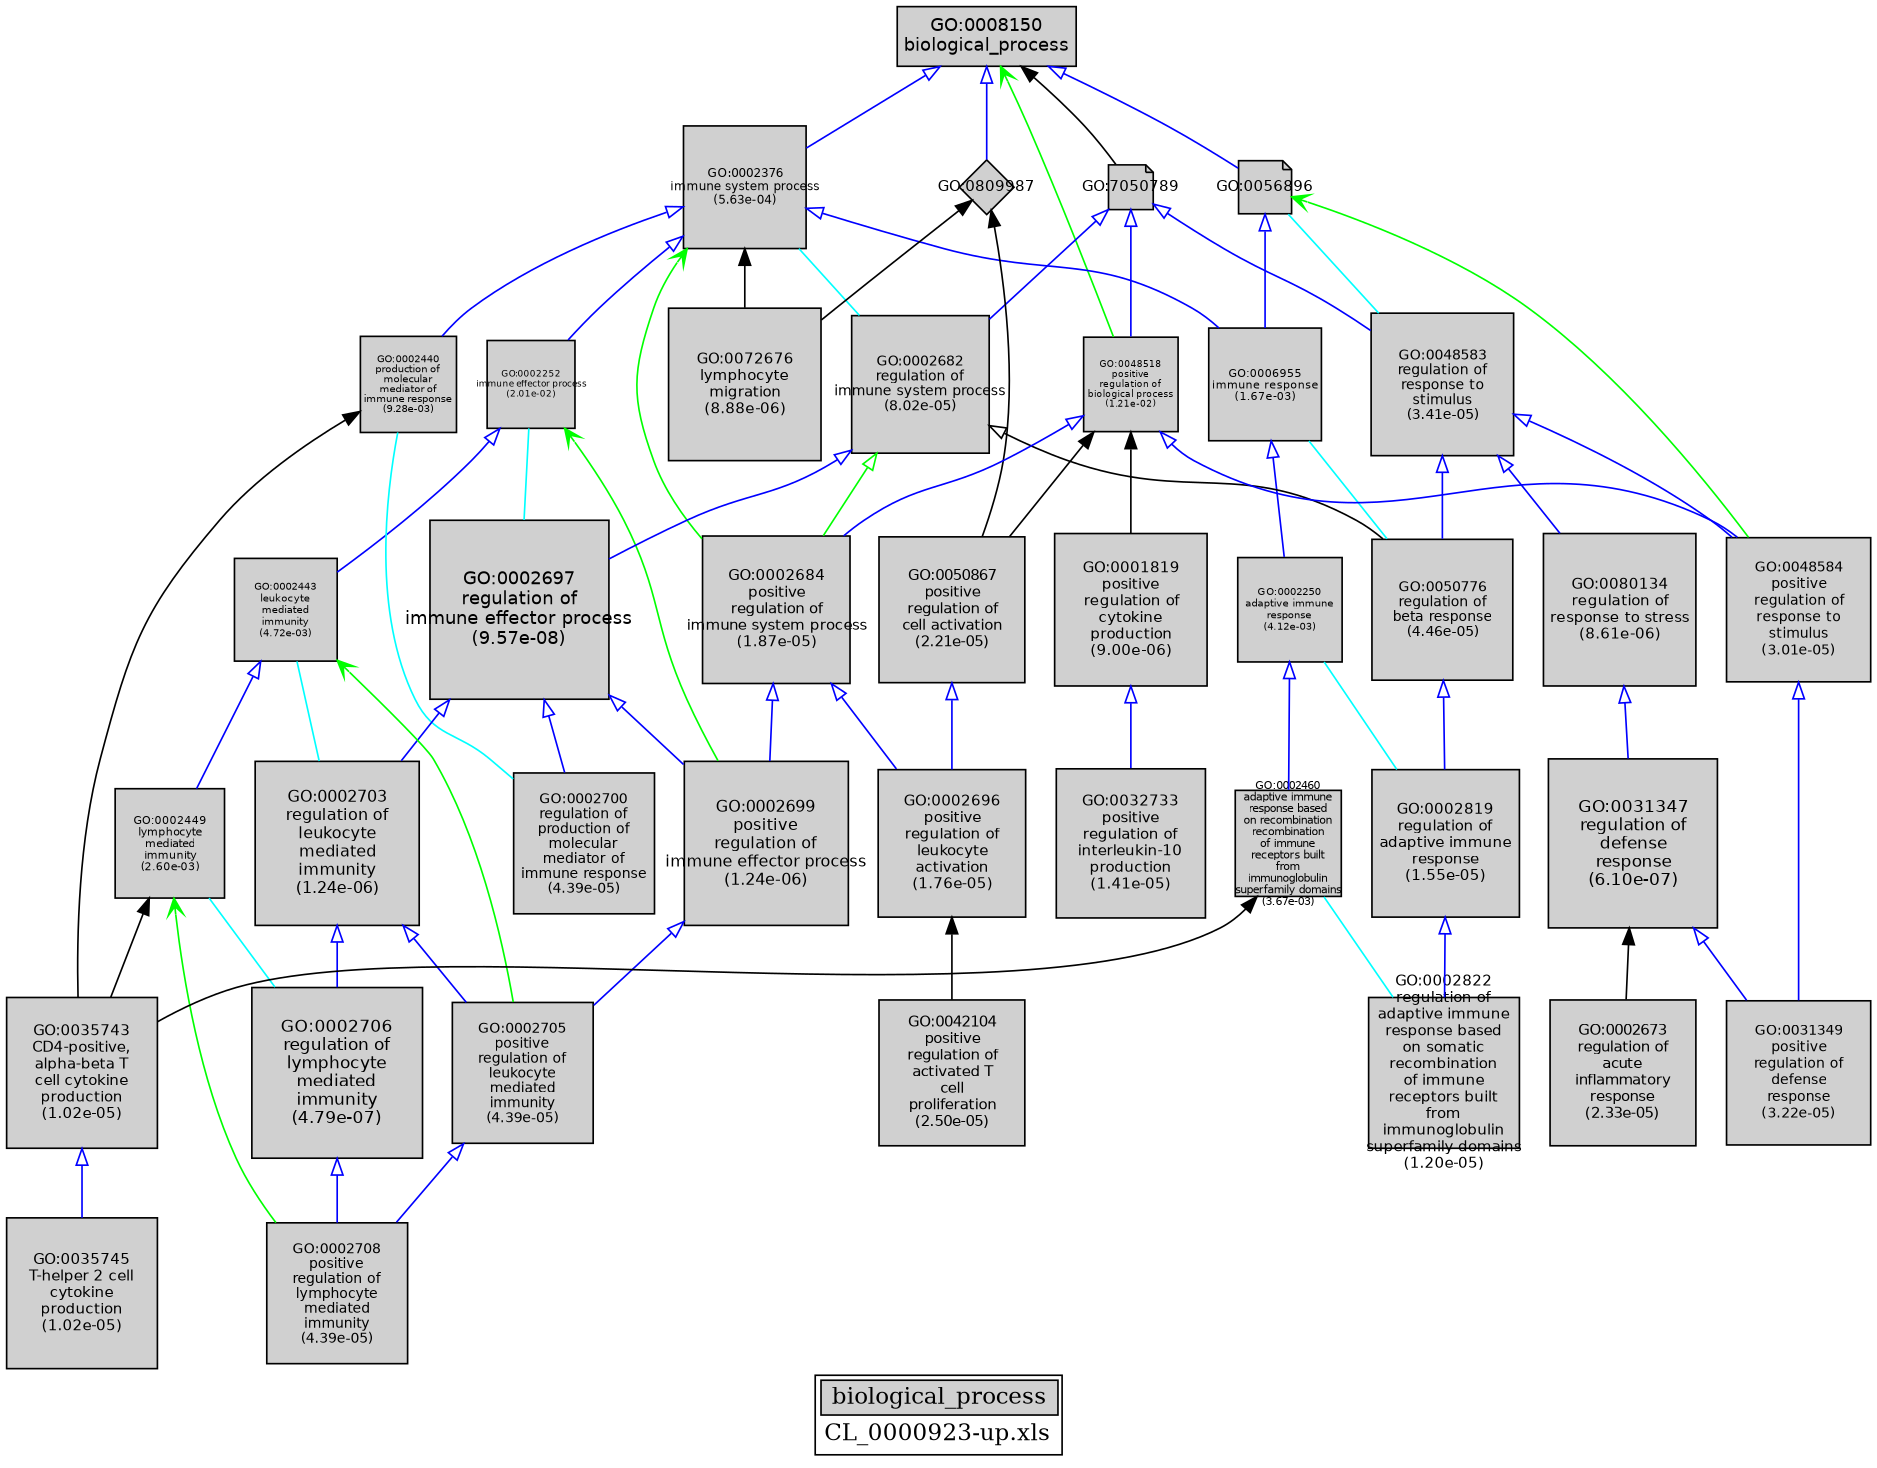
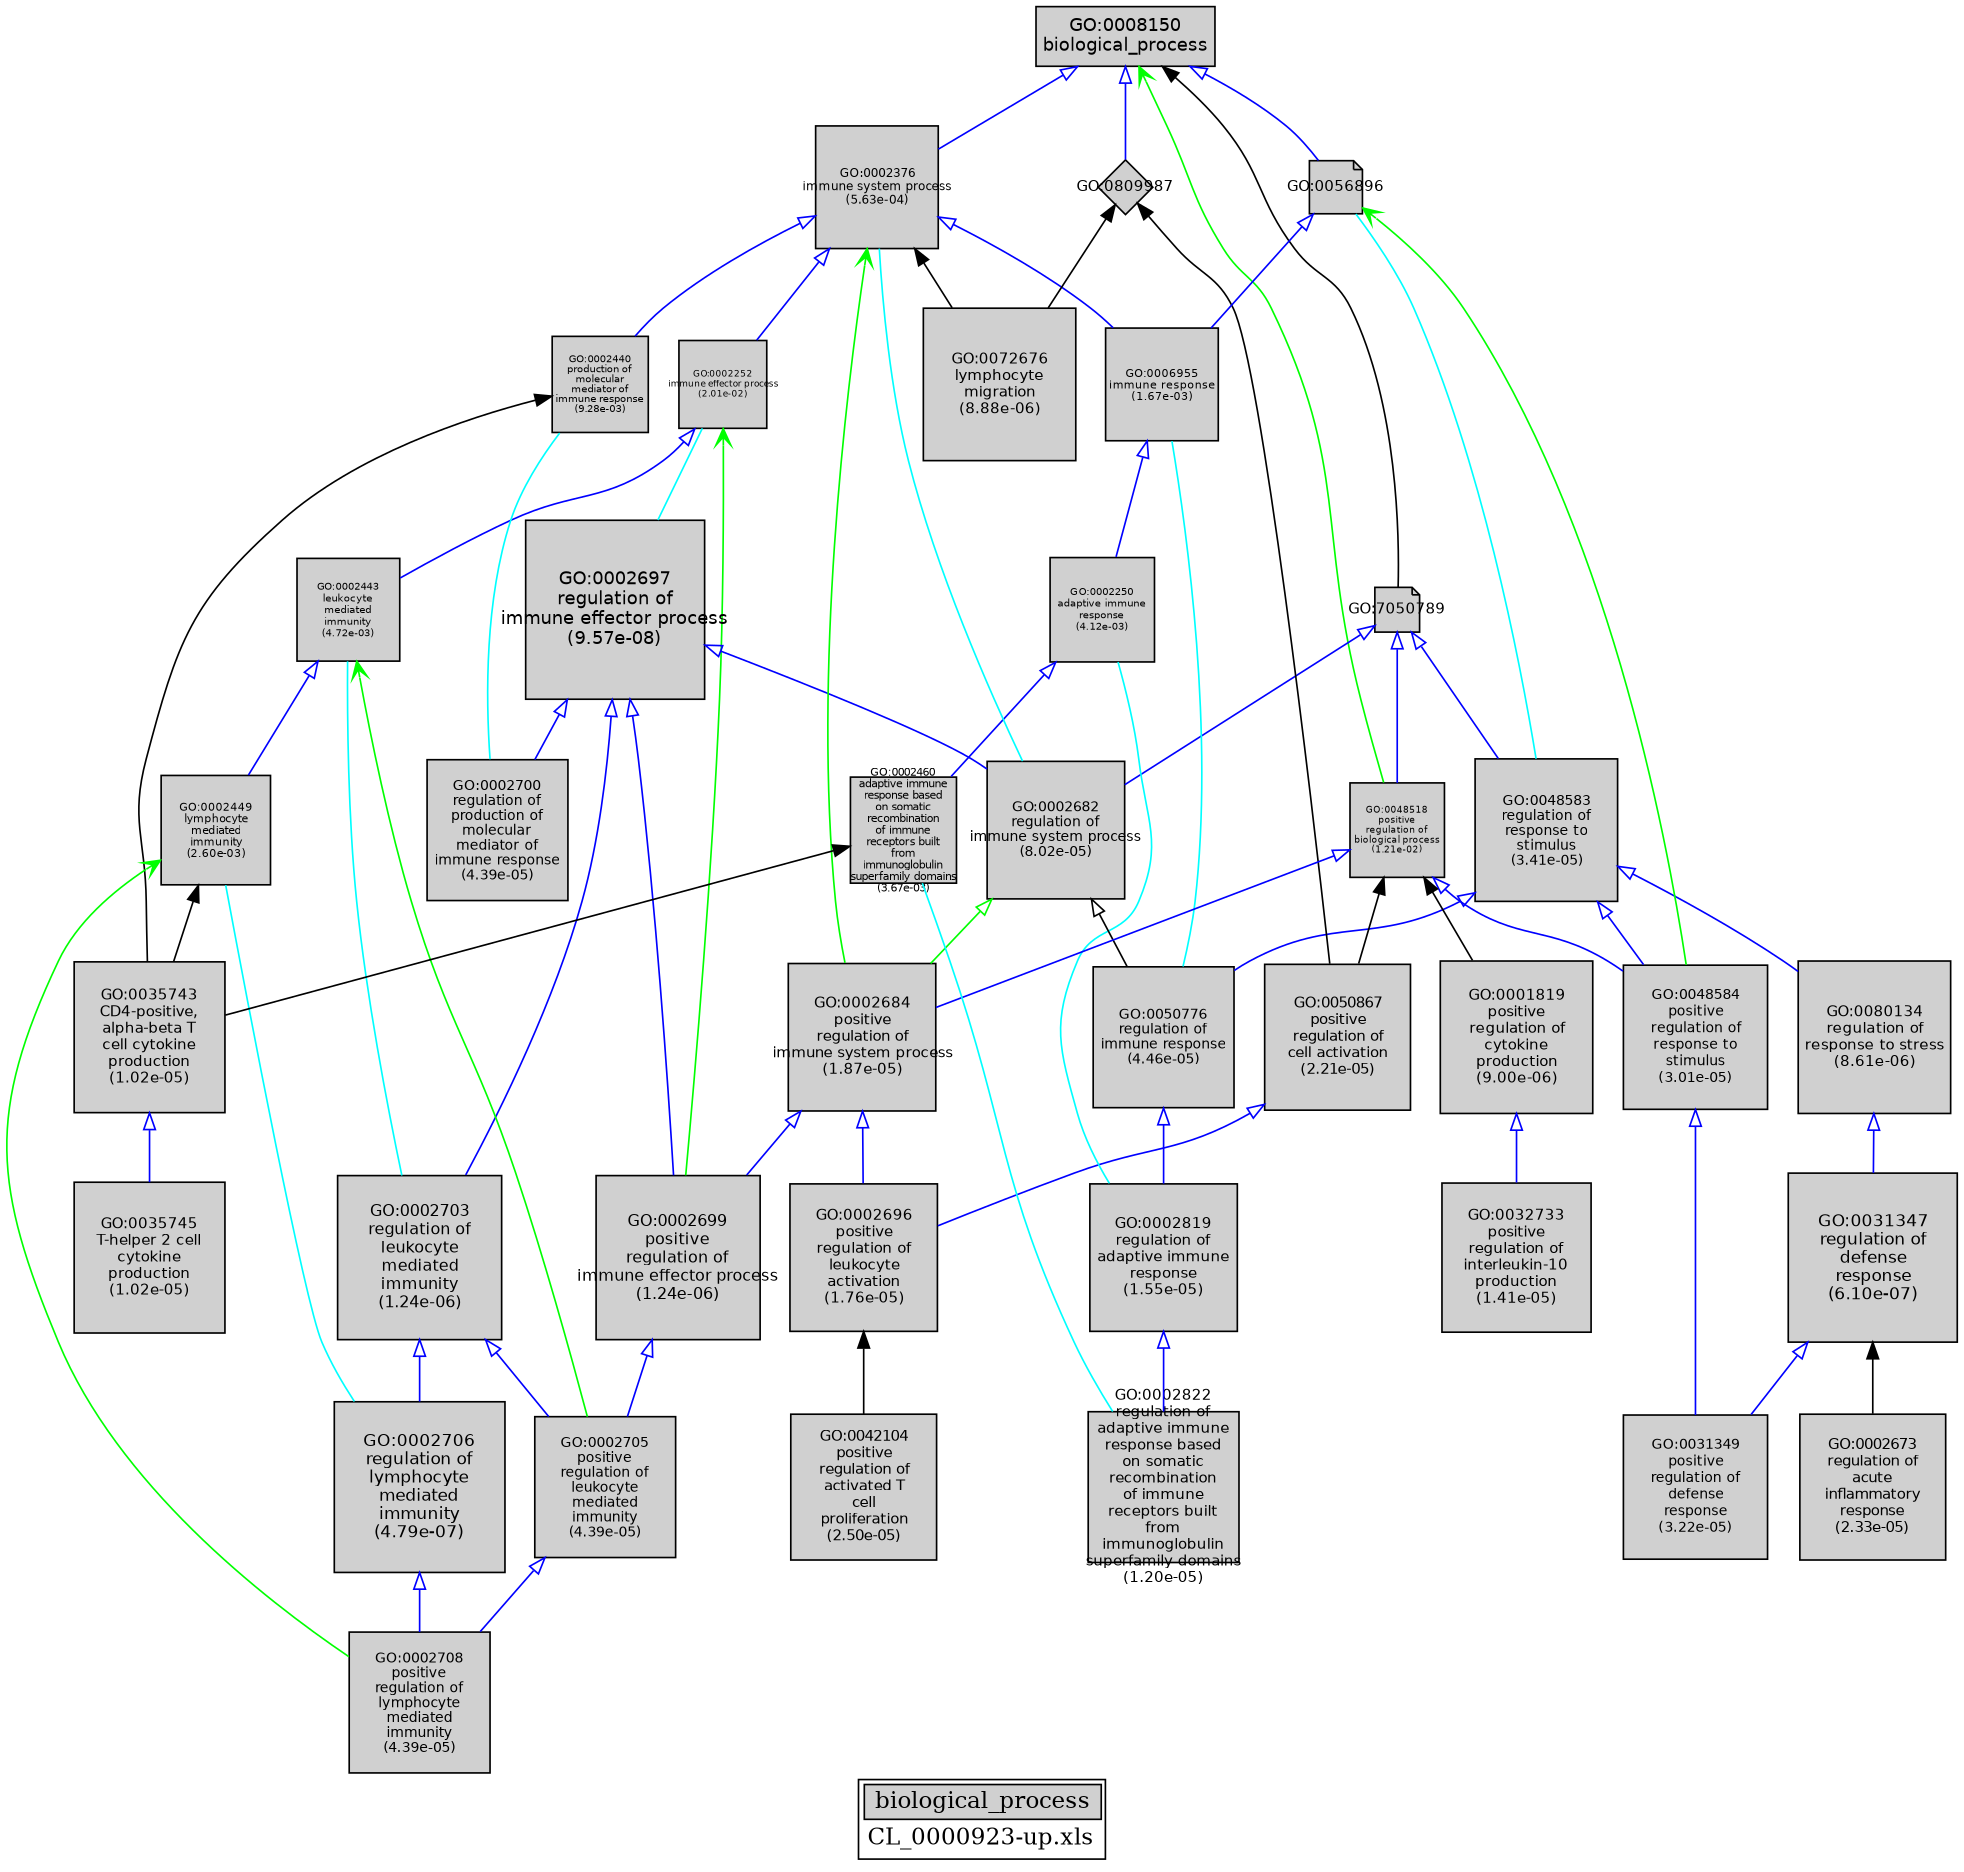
  digraph {
    bgcolor="#FFFFFF"
    label=<<TABLE COLOR="black" BGCOLOR="white"><TR><TD COLSPAN="2" BGCOLOR="#D0D0D0"><FONT COLOR="black">biological_process</FONT></TD></TR><TR><TD BORDER="0">CL_0000923-up.xls</TD></TR></TABLE>>
    node [color=black fillcolor="#D0D0D0" fixedsize=true fontcolor=black fontname=Helvetica fontsize=8.52115846374 shape=box style=filled]
    edge [dir=back weight=5.0 arrowtail=empty color=blue]
    n1 [fontsize=8.897867038 height=1.23581486639 label=<<TABLE BORDER="0"><TR><TD>GO:0002696<BR/>positive<BR/>regulation of<BR/>leukocyte<BR/>activation<BR/>(1.76e-05)</TD></TR></TABLE>> width=1.23581486639]
    n2 [fontsize=5.34819590101 height=0.742804986251 label=<<TABLE BORDER="0"><TR><TD>GO:0002252<BR/>immune effector process<BR/>(2.01e-02)</TD></TR></TABLE>> width=0.742804986251]
    n3 [fontsize=8.78477850704 height=1.22010812598 label=<<TABLE BORDER="0"><TR><TD>GO:0002673<BR/>regulation of<BR/>acute<BR/>inflammatory<BR/>response<BR/>(2.33e-05)</TD></TR></TABLE>> width=1.22010812598]
    n4 [fontsize=9.91261931695 height=1.37675268291 label=<<TABLE BORDER="0"><TR><TD>GO:0002699<BR/>positive<BR/>regulation of<BR/>immune effector process<BR/>(1.24e-06)</TD></TR></TABLE>> width=1.37675268291]
    n5 [fontsize=8.75462801604 height=1.21592055778 label=<<TABLE BORDER="0"><TR><TD>GO:0042104<BR/>positive<BR/>regulation of<BR/>activated T<BR/>cell<BR/>proliferation<BR/>(2.50e-05)</TD></TR></TABLE>> width=1.21592055778]
    n6 [fontsize=8.80564892594 height=1.22300679527 label=<<TABLE BORDER="0"><TR><TD>GO:0050867<BR/>positive<BR/>regulation of<BR/>cell activation<BR/>(2.21e-05)</TD></TR></TABLE>> width=1.22300679527]
    n7 [height=1.18349423107 label=<<TABLE BORDER="0"><TR><TD>GO:0002705<BR/>positive<BR/>regulation of<BR/>leukocyte<BR/>mediated<BR/>immunity<BR/>(4.39e-05)</TD></TR></TABLE>> width=1.18349423107]
    n8 [fontsize=5.84315241272 height=0.81154894621 label=<<TABLE BORDER="0"><TR><TD>GO:0002440<BR/>production of<BR/>molecular<BR/>mediator of<BR/>immune response<BR/>(9.28e-03)</TD></TR></TABLE>> width=0.81154894621]
    n9 [fontsize=8.94955526936 height=1.24299378741 label=<<TABLE BORDER="0"><TR><TD>GO:0002819<BR/>regulation of<BR/>adaptive immune<BR/>response<BR/>(1.55e-05)</TD></TR></TABLE>> width=1.24299378741]
    n10 [fontsize=9.11406927408 height=1.26584295473 label=<<TABLE BORDER="0"><TR><TD>GO:0035745<BR/>T-helper 2 cell<BR/>cytokine<BR/>production<BR/>(1.02e-05)</TD></TR></TABLE>> width=1.26584295473]
    n11 [fontsize=10.8 label=<<TABLE BORDER="0"><TR><TD>GO:0008150<BR/>biological_process</TD></TR></TABLE>> width=1.5]
    n12 [fontsize=10.1653389979 height=1.41185263859 label=<<TABLE BORDER="0"><TR><TD>GO:0031347<BR/>regulation of<BR/>defense<BR/>response<BR/>(6.10e-07)</TD></TR></TABLE>> width=1.41185263859]
    n13 [fontsize=8.6271031156 height=1.19820876606 label=<<TABLE BORDER="0"><TR><TD>GO:0048583<BR/>regulation of<BR/>response to<BR/>stimulus<BR/>(3.41e-05)</TD></TR></TABLE>> width=1.19820876606]
    n14 [fontsize=9.11406927408 height=1.26584295473 label=<<TABLE BORDER="0"><TR><TD>GO:0035743<BR/>CD4-positive,<BR/>alpha-beta T<BR/>cell cytokine<BR/>production<BR/>(1.02e-05)</TD></TR></TABLE>> width=1.26584295473]
    n15 [fontsize=9.17031841387 height=1.27365533526 label=<<TABLE BORDER="0"><TR><TD>GO:0072676<BR/>lymphocyte<BR/>migration<BR/>(8.88e-06)</TD></TR></TABLE>> width=1.27365533526]
    n16 [fontsize=8.98840269999 height=1.24838926389 label=<<TABLE BORDER="0"><TR><TD>GO:0032733<BR/>positive<BR/>regulation of<BR/>interleukin-10<BR/>production<BR/>(1.41e-05)</TD></TR></TABLE>> width=1.24838926389]
    n17 [fontsize=9 height=0.374006577613 label="GO:7050789" shape=note width=0.374006577613]
    n18 [fontsize=6.32260898087 height=0.878140136232 label=<<TABLE BORDER="0"><TR><TD>GO:0002250<BR/>adaptive immune<BR/>response<BR/>(4.12e-03)</TD></TR></TABLE>> width=0.878140136232]
    n19 [fontsize=10.8 height=1.5 label=<<TABLE BORDER="0"><TR><TD>GO:0002697<BR/>regulation of<BR/>immune effector process<BR/>(9.57e-08)</TD></TR></TABLE>> width=1.5]
    n20 [fontsize=9.1823880692 height=1.27533167628 label=<<TABLE BORDER="0"><TR><TD>GO:0080134<BR/>regulation of<BR/>response to stress<BR/>(8.61e-06)</TD></TR></TABLE>> width=1.27533167628]
    n21 [height=1.18349423107 label=<<TABLE BORDER="0"><TR><TD>GO:0002700<BR/>regulation of<BR/>production of<BR/>molecular<BR/>mediator of<BR/>immune response<BR/>(4.39e-05)</TD></TR></TABLE>> width=1.18349423107]
    n22 [fontsize=8.67842677281 height=1.20533705178 label=<<TABLE BORDER="0"><TR><TD>GO:0048584<BR/>positive<BR/>regulation of<BR/>response to<BR/>stimulus<BR/>(3.01e-05)</TD></TR></TABLE>> width=1.20533705178]
    n23 [fontsize=6.8151303444 height=0.946545881167 label=<<TABLE BORDER="0"><TR><TD>GO:0006955<BR/>immune response<BR/>(1.67e-03)</TD></TR></TABLE>> width=0.946545881167]
    n24 [fontsize=9.91261931695 height=1.37675268291 label=<<TABLE BORDER="0"><TR><TD>GO:0002703<BR/>regulation of<BR/>leukocyte<BR/>mediated<BR/>immunity<BR/>(1.24e-06)</TD></TR></TABLE>> width=1.37675268291]
    n25 [fontsize=10.250519803 height=1.42368330597 label=<<TABLE BORDER="0"><TR><TD>GO:0002706<BR/>regulation of<BR/>lymphocyte<BR/>mediated<BR/>immunity<BR/>(4.79e-07)</TD></TR></TABLE>> width=1.42368330597]
    n26 [height=1.18349423107 label=<<TABLE BORDER="0"><TR><TD>GO:0002708<BR/>positive<BR/>regulation of<BR/>lymphocyte<BR/>mediated<BR/>immunity<BR/>(4.39e-05)</TD></TR></TABLE>> width=1.18349423107]
    n27 [fontsize=6.57830262939 height=0.91365314297 label=<<TABLE BORDER="0"><TR><TD>GO:0002449<BR/>lymphocyte<BR/>mediated<BR/>immunity<BR/>(2.60e-03)</TD></TR></TABLE>> width=0.91365314297]
    n28 [fontsize=7.36719790914 height=1.02322193183 label=<<TABLE BORDER="0"><TR><TD>GO:0002376<BR/>immune system process<BR/>(5.63e-04)</TD></TR></TABLE>> width=1.02322193183]
-   n29 [fontsize=8.51456993914 height=1.18257915821 label=<<TABLE BORDER="0"><TR><TD>GO:0050776<BR/>regulation of<BR/>beta response<BR/>(4.46e-05)</TD></TR></TABLE>> width=1.18257915821]
+   n29 [fontsize=8.51456993914 height=1.18257915821 label=<<TABLE BORDER="0"><TR><TD>GO:0050776<BR/>regulation of<BR/>immune response<BR/>(4.46e-05)</TD></TR></TABLE>> width=1.18257915821]
    n30 [fontsize=8.65062060514 height=1.20147508405 label=<<TABLE BORDER="0"><TR><TD>GO:0031349<BR/>positive<BR/>regulation of<BR/>defense<BR/>response<BR/>(3.22e-05)</TD></TR></TABLE>> width=1.20147508405]
    n31 [fontsize=9 height=0.463054532569 label="GO:0809987" shape=diamond width=0.463054532569]
    n32 [fontsize=9.05150806171 height=1.25715389746 label=<<TABLE BORDER="0"><TR><TD>GO:0002822<BR/>regulation of<BR/>adaptive immune<BR/>response based<BR/>on somatic<BR/>recombination<BR/>of immune<BR/>receptors built<BR/>from<BR/>immunoglobulin<BR/>superfamily domains<BR/>(1.20e-05)</TD></TR></TABLE>> width=1.25715389746]
    n33 [fontsize=9 height=0.439949047256 label="GO:0056896" shape=note width=0.439949047256]
    n34 [fontsize=9.16506005354 height=1.27292500744 label=<<TABLE BORDER="0"><TR><TD>GO:0001819<BR/>positive<BR/>regulation of<BR/>cytokine<BR/>production<BR/>(9.00e-06)</TD></TR></TABLE>> width=1.27292500744]
    n35 [fontsize=6.24453693491 height=0.867296796515 label=<<TABLE BORDER="0"><TR><TD>GO:0002443<BR/>leukocyte<BR/>mediated<BR/>immunity<BR/>(4.72e-03)</TD></TR></TABLE>> width=0.867296796515]
    n36 [fontsize=8.26345435692 height=1.14770199402 label=<<TABLE BORDER="0"><TR><TD>GO:0002682<BR/>regulation of<BR/>immune system process<BR/>(8.02e-05)</TD></TR></TABLE>> width=1.14770199402]
    n37 [fontsize=5.67839156932 height=0.788665495739 label=<<TABLE BORDER="0"><TR><TD>GO:0048518<BR/>positive<BR/>regulation of<BR/>biological process<BR/>(1.21e-02)</TD></TR></TABLE>> width=0.788665495739]
-   n38 [fontsize=6.38745931604 height=0.887147127228 label=<<TABLE BORDER="0"><TR><TD>GO:0002460<BR/>adaptive immune<BR/>response based<BR/>on recombination<BR/>recombination<BR/>of immune<BR/>receptors built<BR/>from<BR/>immunoglobulin<BR/>superfamily domains<BR/>(3.67e-03)</TD></TR></TABLE>> width=0.887147127228]
+   n38 [fontsize=6.38745931604 height=0.887147127228 label=<<TABLE BORDER="0"><TR><TD>GO:0002460<BR/>adaptive immune<BR/>response based<BR/>on somatic<BR/>recombination<BR/>of immune<BR/>receptors built<BR/>from<BR/>immunoglobulin<BR/>superfamily domains<BR/>(3.67e-03)</TD></TR></TABLE>> width=0.887147127228]
    n39 [fontsize=8.87456964773 height=1.23257911774 label=<<TABLE BORDER="0"><TR><TD>GO:0002684<BR/>positive<BR/>regulation of<BR/>immune system process<BR/>(1.87e-05)</TD></TR></TABLE>> width=1.23257911774]
    subgraph sub_1 {
      n1
      n2
      n3
      n4
      n5
      n6
      n7
      n8
      n9
      n10
      n11
      n12
      n13
      n14
      n15
      n16
      n17
      n18
      n19
      n20
      n21
      n22
      n23
      n24
      n25
      n26
      n27
      n28
      n29
      n30
      n31
      n32
      n33
      n34
      n35
      n36
      n37
      n38
      n39
    }
    subgraph sub_2 {
      n3
      n5
      n15
      subgraph sub_3 {
        n1
        n2
        n4
        n6
        n7
        n8
        n9
        n10
        n11
        n12
        n13
        n14
        n16
        n17
        n18
        n19
        n20
        n21
        n22
        n23
        n24
        n25
        n26
        n27
        n28
        n29
        n30
        n31
        n32
        n33
        n34
        n35
        n36
        n37
        n38
        n39
      }
      subgraph sub_4 {
        n8
        n9
        n13
        n18
        n19
        n21
        n23
        n24
        n25
        n29
        n32
        n36
        n38
        subgraph sub_5 {
          n2
          n4
          n7
          n11
          n22
          n26
          n27
          n28
          n33
          n35
          n37
          n39
        }
        subgraph sub_6 {
        }
      }
      subgraph sub_7 {
      }
    }
    n1 -> n5 [weight=1 arrowtail="" color=""]
    n2 -> n4 [arrowtail=vee color=green weight=1]
    n2 -> n19 [arrowtail=none color=cyan weight=1]
    n2 -> n35
    n4 -> n7
    n6 -> n1
    n7 -> n26
    n8 -> n14 [weight=1 arrowtail="" color=""]
    n8 -> n21 [arrowtail=none color=cyan weight=1]
    n9 -> n32
    n11 -> n17 [weight=1 arrowtail="" color=""]
    n11 -> n28
    n11 -> n31
    n11 -> n33
    n11 -> n37 [arrowtail=vee color=green weight=1]
    n12 -> n3 [weight=1 arrowtail="" color=""]
    n12 -> n30
    n13 -> n20
    n13 -> n22
    n13 -> n29
    n14 -> n10
    n17 -> n13
    n17 -> n36
    n17 -> n37
    n18 -> n9 [arrowtail=none color=cyan weight=1]
    n18 -> n38
    n19 -> n4
    n19 -> n21
    n19 -> n24
    n20 -> n12
    n22 -> n30
    n23 -> n18
    n23 -> n29 [arrowtail=none color=cyan weight=1]
    n24 -> n7
    n24 -> n25
    n25 -> n26
    n27 -> n14 [weight=1 arrowtail="" color=""]
    n27 -> n25 [arrowtail=none color=cyan weight=1]
    n27 -> n26 [arrowtail=vee color=green weight=1]
    n28 -> n2
    n28 -> n8
    n28 -> n15 [weight=1 arrowtail="" color=""]
    n28 -> n23
    n28 -> n36 [arrowtail=none color=cyan weight=1]
    n28 -> n39 [arrowtail=vee color=green weight=1]
    n29 -> n9
    n31 -> n6 [weight=1 arrowtail="" color=""]
    n31 -> n15 [weight=1 arrowtail="" color=""]
    n33 -> n13 [arrowtail=none color=cyan weight=1]
    n33 -> n22 [arrowtail=vee color=green weight=1]
    n33 -> n23
    n34 -> n16
    n35 -> n7 [arrowtail=vee color=green weight=1]
    n35 -> n24 [arrowtail=none color=cyan weight=1]
    n35 -> n27
-   n36 -> n19
+   n19 -> n36
    n36 -> n29 [color=black]
    n36 -> n39 [color=green]
    n37 -> n6 [weight=1 arrowtail="" color=""]
    n37 -> n22
    n37 -> n34 [weight=1 arrowtail="" color=""]
    n37 -> n39
    n38 -> n14 [weight=1 arrowtail="" color=""]
    n38 -> n32 [arrowtail=none color=cyan weight=1]
    n39 -> n1
    n39 -> n4
  }
